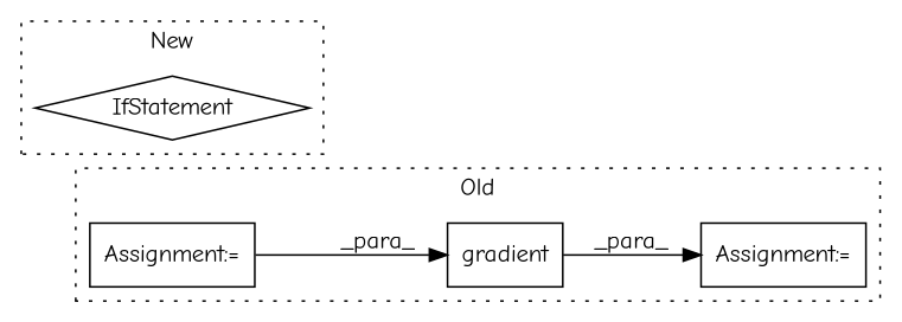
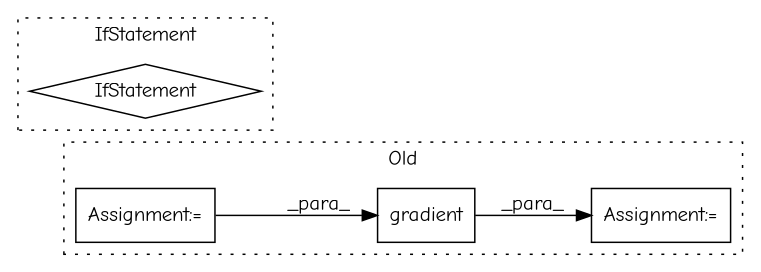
  digraph {
    rankdir=LR
    fontname="Comic Neue"
    node [a=7 l=1 shape=box fontname="Comic Neue"]
    edge [fontname="Comic Neue"]
    n1 [a=32 l="9,1" label=gradient s="6536,6560"]
    n2 [label="Assignment:=" s=6530]
    n3 [label="Assignment:=" s=6438]
    n4 [a=25 l="4,2" label=IfStatement s="5623,5644" shape=diamond]
    subgraph cluster_1 {
      label=Old
      style=dotted
      n1
      n2
      n3
    }
    subgraph cluster_2 {
-     label=New
+     label=IfStatement
      style=dotted
      n4
    }
    n1 -> n2 [label=_para_]
    n3 -> n1 [label=_para_]
  }
